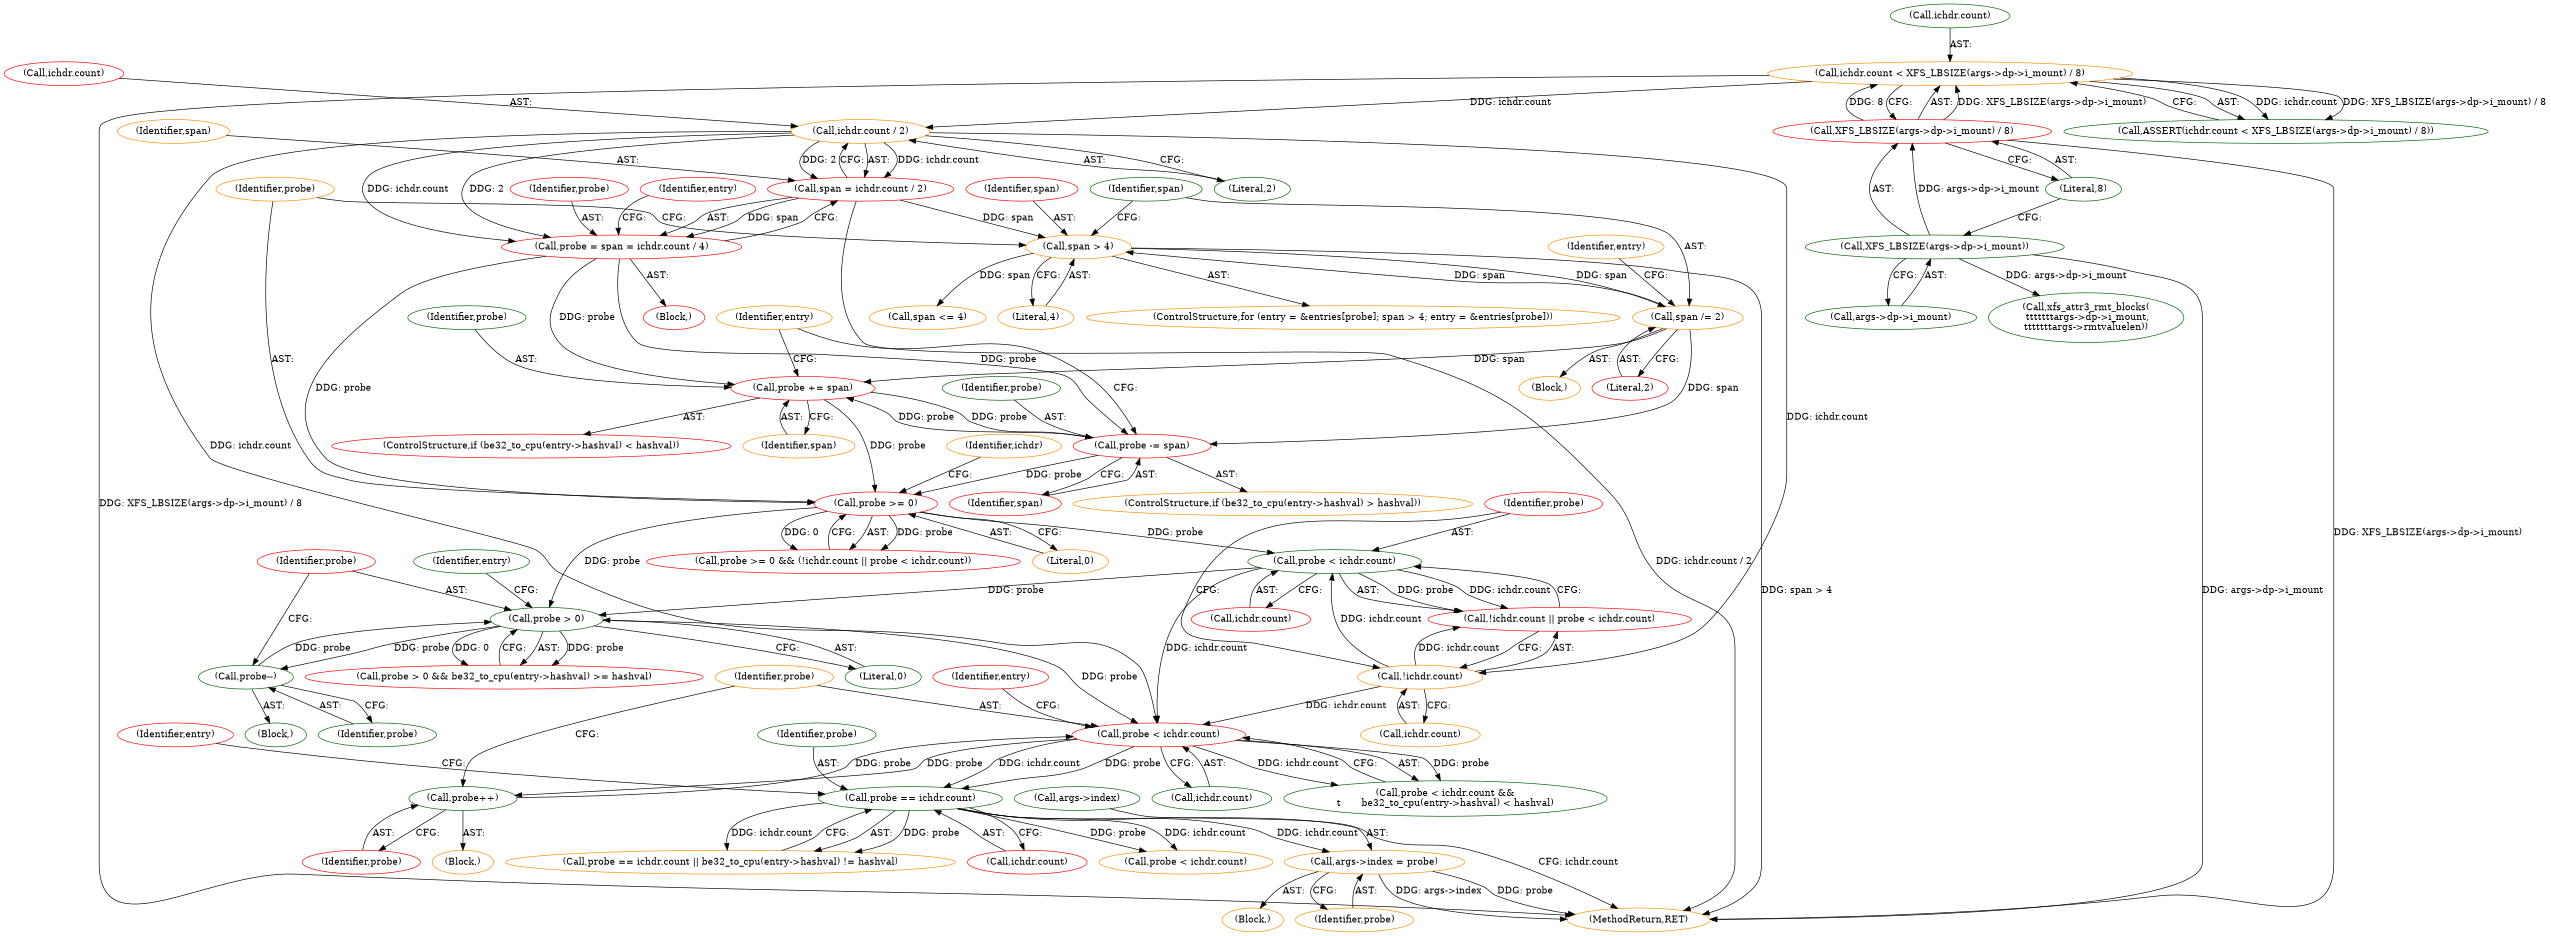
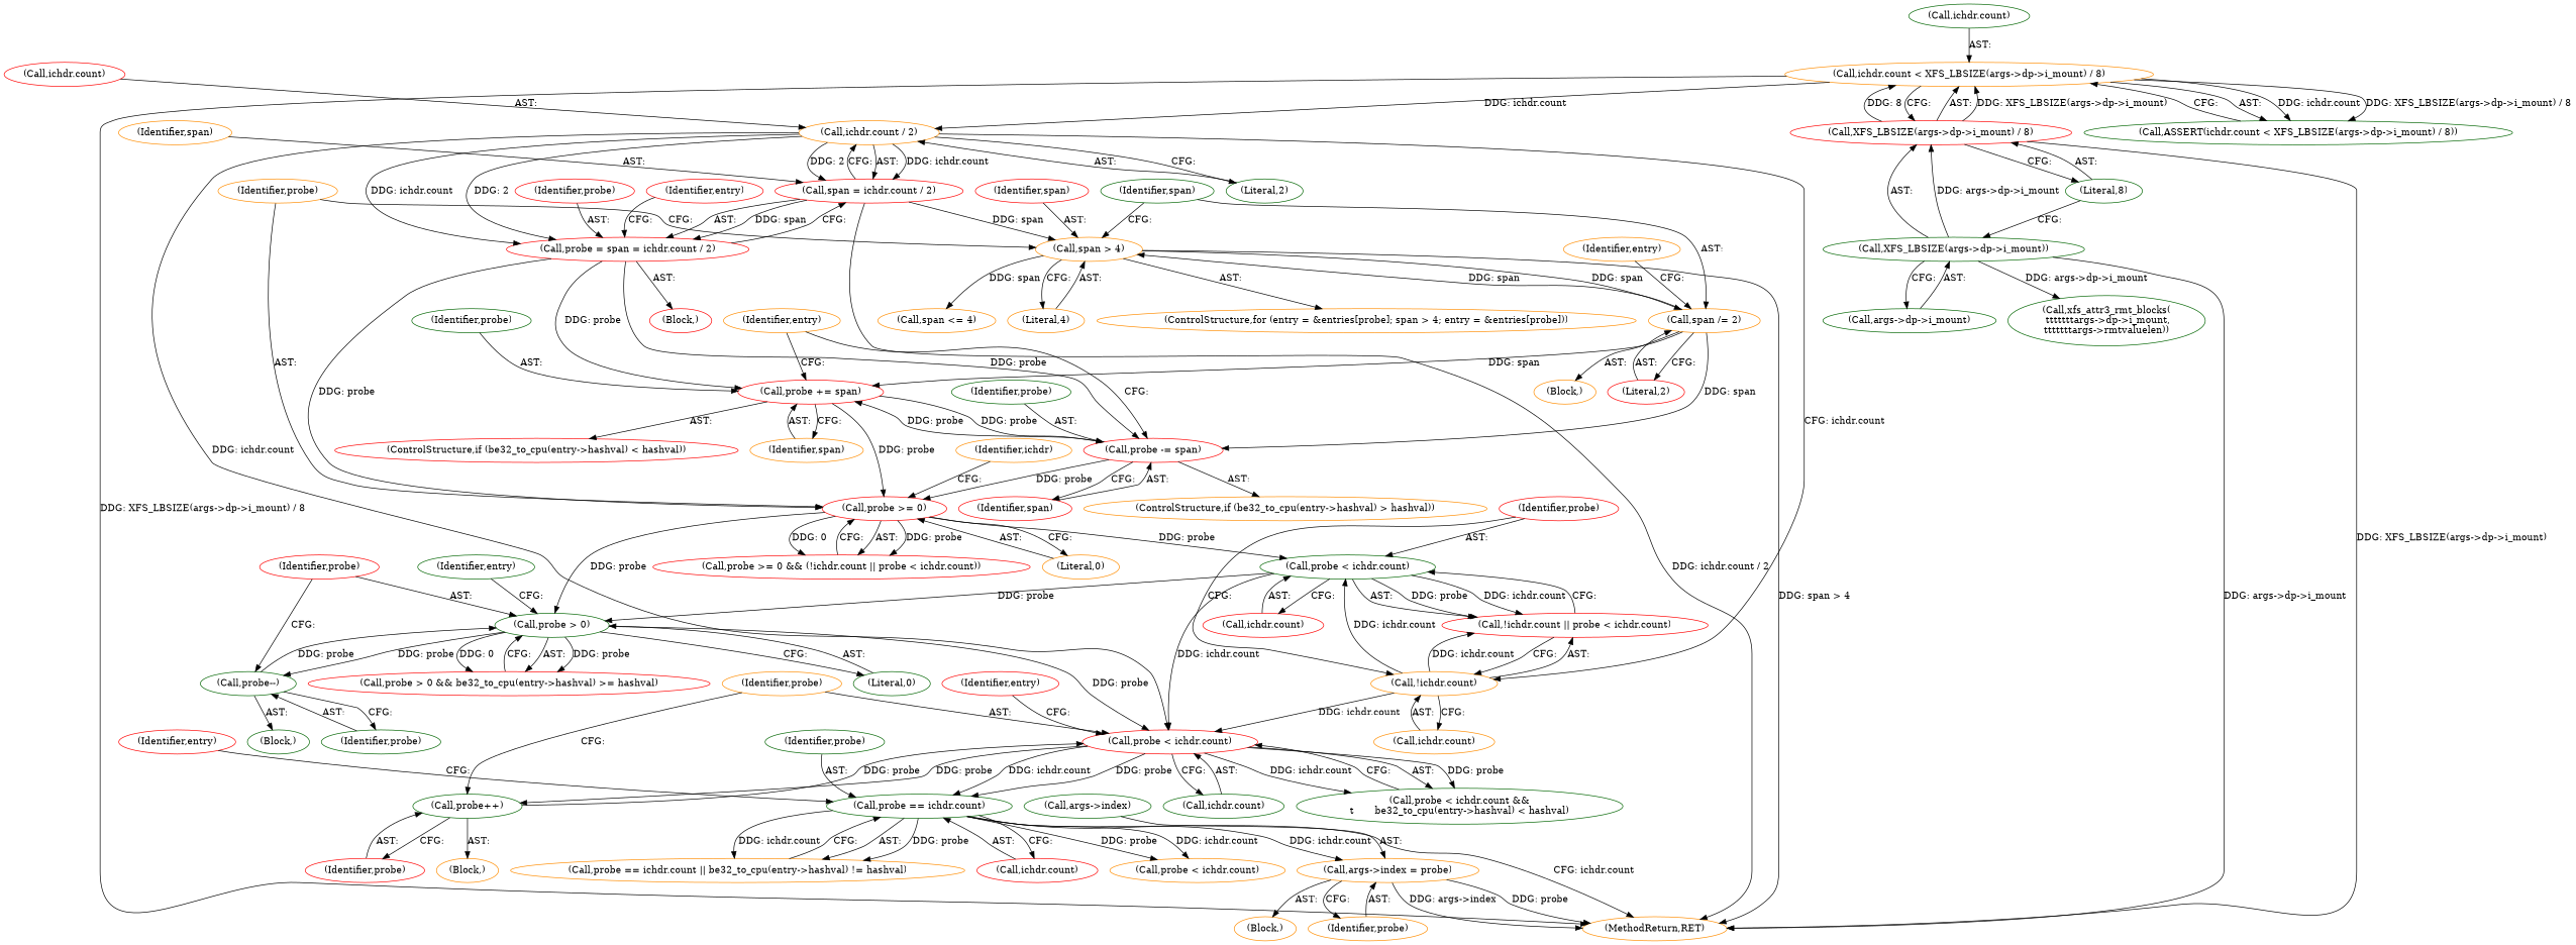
  digraph {
    node [color=darkorange]
    n1 [label="(Call,args->index = probe)"]
    n2 [label="(Identifier,probe)"]
    n3 [label="(Block,)"]
    n4 [label="(MethodReturn,RET)"]
    n5 [color=darkgreen label="(Call,probe == ichdr.count)"]
    n6 [label="(Call,probe < ichdr.count)"]
    n7 [label="(Call,probe == ichdr.count || be32_to_cpu(entry->hashval) != hashval)"]
    n8 [color=red label="(Call,ichdr.count)"]
    n9 [color=red label="(Call,probe < ichdr.count)"]
    n10 [color=darkgreen label="(Call,probe++)"]
    n11 [color=darkgreen label="(Call,ichdr.count)"]
    n12 [color=darkgreen label="(Call,probe < ichdr.count &&\n\t       be32_to_cpu(entry->hashval) < hashval)"]
    n13 [color=red label="(Identifier,probe)"]
    n14 [label="(Block,)"]
    n15 [color=darkgreen label="(Call,probe > 0)"]
    n16 [color=darkgreen label="(Call,probe--)"]
    n17 [color=red label="(Call,probe > 0 && be32_to_cpu(entry->hashval) >= hashval)"]
    n18 [color=darkgreen label="(Literal,0)"]
    n19 [color=darkgreen label="(Identifier,probe)"]
    n20 [color=darkgreen label="(Block,)"]
    n21 [color=darkgreen label="(Call,probe < ichdr.count)"]
    n22 [color=red label="(Call,!ichdr.count || probe < ichdr.count)"]
    n23 [color=red label="(Call,ichdr.count)"]
    n24 [label="(Call,!ichdr.count)"]
    n25 [color=red label="(Call,probe >= 0)"]
    n26 [label="(Literal,0)"]
    n27 [color=red label="(Call,probe >= 0 && (!ichdr.count || probe < ichdr.count))"]
    n28 [color=red label="(Call,probe += span)"]
    n29 [color=red label="(Call,probe -= span)"]
    n30 [color=red label="(ControlStructure,if (be32_to_cpu(entry->hashval) < hashval))"]
    n31 [label="(Identifier,span)"]
    n32 [label="(ControlStructure,if (be32_to_cpu(entry->hashval) > hashval))"]
    n33 [color=red label="(Identifier,span)"]
    n34 [label="(Call,span /= 2)"]
    n35 [label="(Call,span > 4)"]
    n36 [label="(Block,)"]
    n37 [color=red label="(Literal,2)"]
    n38 [label="(Call,span <= 4)"]
    n39 [label="(Literal,4)"]
    n40 [label="(ControlStructure,for (entry = &entries[probe]; span > 4; entry = &entries[probe]))"]
    n41 [color=red label="(Call,span = ichdr.count / 2)"]
    n42 [label="(Call,ichdr.count / 2)"]
-   n43 [color=red label="(Call,probe = span = ichdr.count / 4)"]
+   n43 [color=red label="(Call,probe = span = ichdr.count / 2)"]
    n44 [color=darkgreen label="(Literal,2)"]
    n45 [color=red label="(Block,)"]
    n46 [label="(Call,ichdr.count)"]
    n47 [label="(Call,ichdr.count < XFS_LBSIZE(args->dp->i_mount) / 8)"]
    n48 [color=red label="(Call,XFS_LBSIZE(args->dp->i_mount) / 8)"]
    n49 [color=darkgreen label="(Call,ASSERT(ichdr.count < XFS_LBSIZE(args->dp->i_mount) / 8))"]
    n50 [color=darkgreen label="(Literal,8)"]
    n51 [color=darkgreen label="(Call,XFS_LBSIZE(args->dp->i_mount))"]
    n52 [color=darkgreen label="(Call,args->dp->i_mount)"]
    n53 [color=darkgreen label="(Call,xfs_attr3_rmt_blocks(\n \t\t\t\t\t\t\targs->dp->i_mount,\n\t\t\t\t\t\t\targs->rmtvaluelen))"]
    n54 [color=red label="(Identifier,entry)"]
    n55 [color=red label="(Identifier,probe)"]
    n56 [color=darkgreen label="(Identifier,entry)"]
    n57 [color=red label="(Identifier,probe)"]
    n58 [color=red label="(Identifier,probe)"]
    n59 [color=darkgreen label="(Identifier,probe)"]
    n60 [label="(Identifier,probe)"]
    n61 [label="(Identifier,probe)"]
    n62 [label="(Identifier,span)"]
    n63 [label="(Identifier,entry)"]
    n64 [color=darkgreen label="(Call,args->index)"]
    n65 [color=darkgreen label="(Identifier,span)"]
    n66 [color=darkgreen label="(Identifier,probe)"]
    n67 [color=red label="(Identifier,entry)"]
    n68 [color=darkgreen label="(Identifier,probe)"]
    n69 [color=darkgreen label="(Call,ichdr.count)"]
    n70 [color=red label="(Call,ichdr.count)"]
    n71 [label="(Identifier,entry)"]
    n72 [color=red label="(Identifier,entry)"]
    n73 [color=red label="(Identifier,span)"]
    n74 [label="(Identifier,ichdr)"]
    n1 -> n2 [label="CFG: "]
    n1 -> n3 [label="AST: "]
    n1 -> n4 [label="DDG: args->index"]
    n1 -> n4 [label="DDG: probe"]
    n2 -> n1 [label="AST: "]
    n5 -> n1 [label="DDG: ichdr.count"]
    n5 -> n4 [label="CFG: ichdr.count"]
    n5 -> n6 [label="DDG: probe"]
    n5 -> n6 [label="DDG: ichdr.count"]
    n5 -> n7 [label="AST: "]
    n5 -> n7 [label="DDG: probe"]
    n5 -> n7 [label="DDG: ichdr.count"]
    n5 -> n8 [label="CFG: "]
    n7 -> n5 [label="CFG: "]
    n8 -> n5 [label="AST: "]
    n9 -> n5 [label="DDG: probe"]
    n9 -> n5 [label="DDG: ichdr.count"]
    n9 -> n10 [label="DDG: probe"]
    n9 -> n11 [label="CFG: "]
    n9 -> n12 [label="AST: "]
    n9 -> n12 [label="DDG: probe"]
    n9 -> n12 [label="DDG: ichdr.count"]
    n10 -> n9 [label="DDG: probe"]
    n10 -> n13 [label="CFG: "]
    n10 -> n14 [label="AST: "]
    n11 -> n9 [label="AST: "]
    n12 -> n9 [label="CFG: "]
    n13 -> n10 [label="AST: "]
    n15 -> n9 [label="DDG: probe"]
    n15 -> n16 [label="DDG: probe"]
    n15 -> n17 [label="AST: "]
    n15 -> n17 [label="DDG: probe"]
    n15 -> n17 [label="DDG: 0"]
    n15 -> n18 [label="CFG: "]
    n16 -> n15 [label="DDG: probe"]
    n16 -> n19 [label="CFG: "]
    n16 -> n20 [label="AST: "]
    n17 -> n15 [label="CFG: "]
    n18 -> n15 [label="AST: "]
    n19 -> n16 [label="AST: "]
    n21 -> n9 [label="DDG: ichdr.count"]
    n21 -> n15 [label="DDG: probe"]
    n21 -> n22 [label="AST: "]
    n21 -> n22 [label="DDG: probe"]
    n21 -> n22 [label="DDG: ichdr.count"]
    n21 -> n23 [label="CFG: "]
    n22 -> n21 [label="CFG: "]
    n22 -> n24 [label="CFG: "]
    n23 -> n21 [label="AST: "]
    n24 -> n9 [label="DDG: ichdr.count"]
    n24 -> n21 [label="DDG: ichdr.count"]
    n24 -> n22 [label="AST: "]
    n24 -> n22 [label="DDG: ichdr.count"]
    n24 -> n46 [label="CFG: "]
    n25 -> n15 [label="DDG: probe"]
    n25 -> n21 [label="DDG: probe"]
    n25 -> n26 [label="CFG: "]
    n25 -> n27 [label="AST: "]
    n25 -> n27 [label="DDG: probe"]
    n25 -> n27 [label="DDG: 0"]
    n26 -> n25 [label="AST: "]
    n27 -> n25 [label="CFG: "]
    n28 -> n25 [label="DDG: probe"]
    n28 -> n29 [label="DDG: probe"]
    n28 -> n30 [label="AST: "]
    n28 -> n31 [label="CFG: "]
    n29 -> n25 [label="DDG: probe"]
    n29 -> n28 [label="DDG: probe"]
    n29 -> n32 [label="AST: "]
    n29 -> n33 [label="CFG: "]
    n31 -> n28 [label="AST: "]
    n33 -> n29 [label="AST: "]
    n34 -> n28 [label="DDG: span"]
    n34 -> n29 [label="DDG: span"]
    n34 -> n35 [label="DDG: span"]
    n34 -> n36 [label="AST: "]
    n34 -> n37 [label="CFG: "]
    n35 -> n4 [label="DDG: span > 4"]
    n35 -> n34 [label="DDG: span"]
    n35 -> n38 [label="DDG: span"]
    n35 -> n39 [label="CFG: "]
    n35 -> n40 [label="AST: "]
    n37 -> n34 [label="AST: "]
    n39 -> n35 [label="AST: "]
    n41 -> n4 [label="DDG: ichdr.count / 2"]
    n41 -> n35 [label="DDG: span"]
    n41 -> n42 [label="CFG: "]
    n41 -> n43 [label="AST: "]
    n41 -> n43 [label="DDG: span"]
    n42 -> n9 [label="DDG: ichdr.count"]
-   n42 -> n24 [label="DDG: ichdr.count"]
+   n42 -> n24 [label="CFG: ichdr.count"]
    n42 -> n41 [label="AST: "]
    n42 -> n41 [label="DDG: ichdr.count"]
    n42 -> n41 [label="DDG: 2"]
    n42 -> n43 [label="DDG: ichdr.count"]
    n42 -> n43 [label="DDG: 2"]
    n42 -> n44 [label="CFG: "]
    n43 -> n25 [label="DDG: probe"]
    n43 -> n28 [label="DDG: probe"]
    n43 -> n29 [label="DDG: probe"]
    n43 -> n41 [label="CFG: "]
    n43 -> n45 [label="AST: "]
    n44 -> n42 [label="AST: "]
    n46 -> n24 [label="AST: "]
    n47 -> n4 [label="DDG: XFS_LBSIZE(args->dp->i_mount) / 8"]
    n47 -> n42 [label="DDG: ichdr.count"]
    n47 -> n48 [label="CFG: "]
    n47 -> n49 [label="AST: "]
    n47 -> n49 [label="DDG: ichdr.count"]
    n47 -> n49 [label="DDG: XFS_LBSIZE(args->dp->i_mount) / 8"]
    n48 -> n4 [label="DDG: XFS_LBSIZE(args->dp->i_mount)"]
    n48 -> n47 [label="AST: "]
    n48 -> n47 [label="DDG: XFS_LBSIZE(args->dp->i_mount)"]
    n48 -> n47 [label="DDG: 8"]
    n48 -> n50 [label="CFG: "]
    n49 -> n47 [label="CFG: "]
    n50 -> n48 [label="AST: "]
    n50 -> n51 [label="CFG: "]
    n51 -> n4 [label="DDG: args->dp->i_mount"]
    n51 -> n48 [label="AST: "]
    n51 -> n48 [label="DDG: args->dp->i_mount"]
    n51 -> n52 [label="CFG: "]
    n51 -> n53 [label="DDG: args->dp->i_mount"]
    n52 -> n51 [label="AST: "]
    n54 -> n5 [label="CFG: "]
    n55 -> n15 [label="AST: "]
    n55 -> n16 [label="CFG: "]
    n56 -> n15 [label="CFG: "]
    n57 -> n21 [label="AST: "]
    n57 -> n24 [label="CFG: "]
    n58 -> n43 [label="AST: "]
    n59 -> n5 [label="AST: "]
    n60 -> n25 [label="AST: "]
    n60 -> n35 [label="CFG: "]
    n61 -> n9 [label="AST: "]
    n61 -> n10 [label="CFG: "]
    n62 -> n41 [label="AST: "]
    n63 -> n28 [label="CFG: "]
    n63 -> n29 [label="CFG: "]
    n64 -> n1 [label="AST: "]
    n65 -> n34 [label="AST: "]
    n65 -> n35 [label="CFG: "]
    n66 -> n29 [label="AST: "]
    n67 -> n43 [label="CFG: "]
    n68 -> n28 [label="AST: "]
    n69 -> n47 [label="AST: "]
    n70 -> n42 [label="AST: "]
    n71 -> n34 [label="CFG: "]
    n72 -> n9 [label="CFG: "]
    n73 -> n35 [label="AST: "]
    n74 -> n25 [label="CFG: "]
  }
